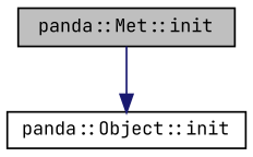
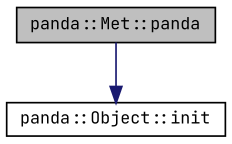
  digraph {
    rankdir=TB
    fontname="JetBrains Mono"
    node [color=black fontname="JetBrains Mono" fontsize=10 shape=record style=filled]
-   n1 [fillcolor=grey75 fontcolor=black height=0.2 label="panda::Met::init" width=0.4]
+   n1 [fillcolor=grey75 fontcolor=black height=0.2 label="panda::Met::panda" width=0.4]
    n2 [fillcolor=white height=0.2 label="panda::Object::init" width=0.4]
    n1 -> n2 [color=midnightblue fontname="JetBrains Mono" fontsize=10 labelfontname=Helvetica labelfontsize=10 style=solid]
  }
